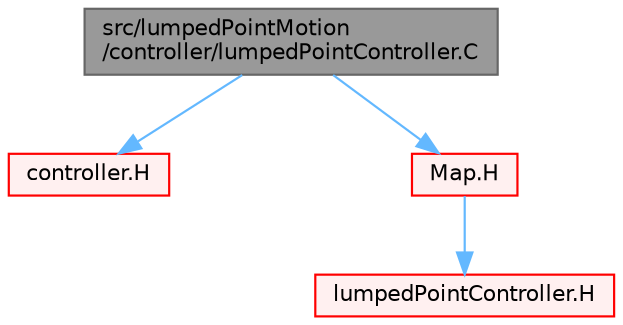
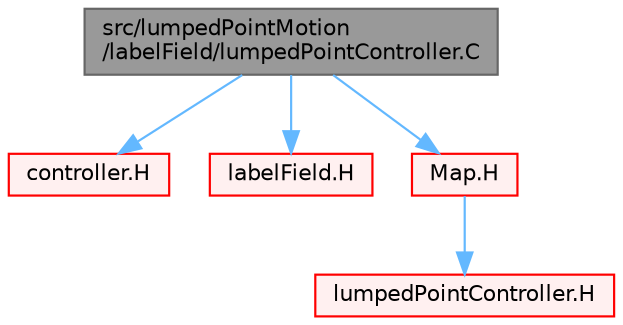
  digraph {
    node [color=red fillcolor="#FFF0F0" fontname=Helvetica fontsize=10 shape=box style=filled]
    edge [color=steelblue1 fontname=Helvetica fontsize=10 labelfontname=Helvetica labelfontsize=10 style=solid]
-   n1 [color=gray40 fillcolor=grey60 fontcolor=black height=0.2 label="src/lumpedPointMotion\l/controller/lumpedPointController.C" width=0.4]
+   n1 [color=gray40 fillcolor=grey60 fontcolor=black height=0.2 label="src/lumpedPointMotion\l/labelField/lumpedPointController.C" width=0.4]
    n2 [height=0.2 label="controller.H" width=0.4]
+   n3 [height=0.2 label="labelField.H" width=0.4]
    n4 [height=0.2 label="Map.H" width=0.4]
    n5 [height=0.2 label="lumpedPointController.H" width=0.4]
    n1 -> n2
+   n1 -> n3
    n1 -> n4
    n4 -> n5
  }
